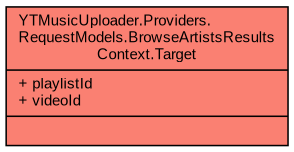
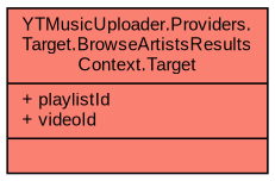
  digraph {
    fontname="Liberation Sans"
-   n1 [color=black fillcolor=salmon fontcolor=black fontname="Liberation Sans" fontsize=10 height=0.2 label="{YTMusicUploader.Providers.\lRequestModels.BrowseArtistsResults\lContext.Target\n|+ playlistId\l+ videoId\l|}" shape=record style=filled width=0.4]
+   n1 [color=black fillcolor=salmon fontcolor=black fontname="Liberation Sans" fontsize=10 height=0.2 label="{YTMusicUploader.Providers.\lTarget.BrowseArtistsResults\lContext.Target\n|+ playlistId\l+ videoId\l|}" shape=record style=filled width=0.4]
  }
